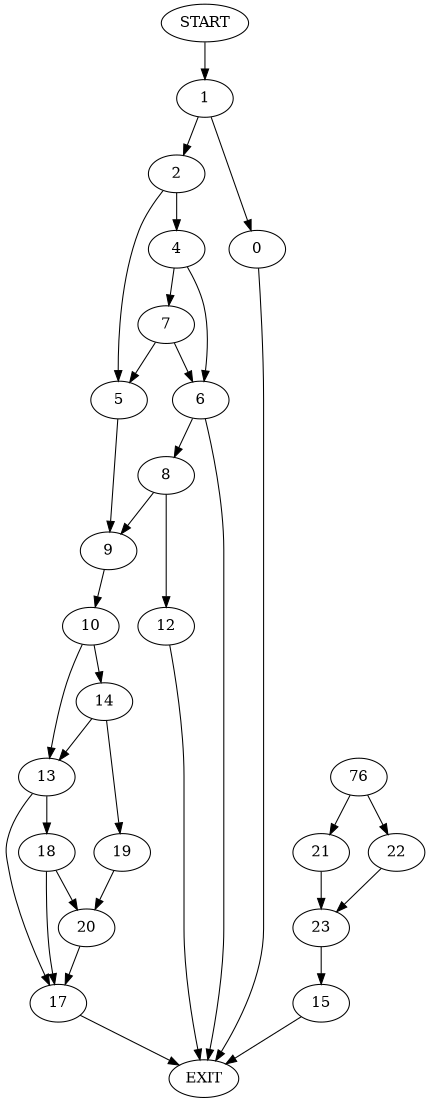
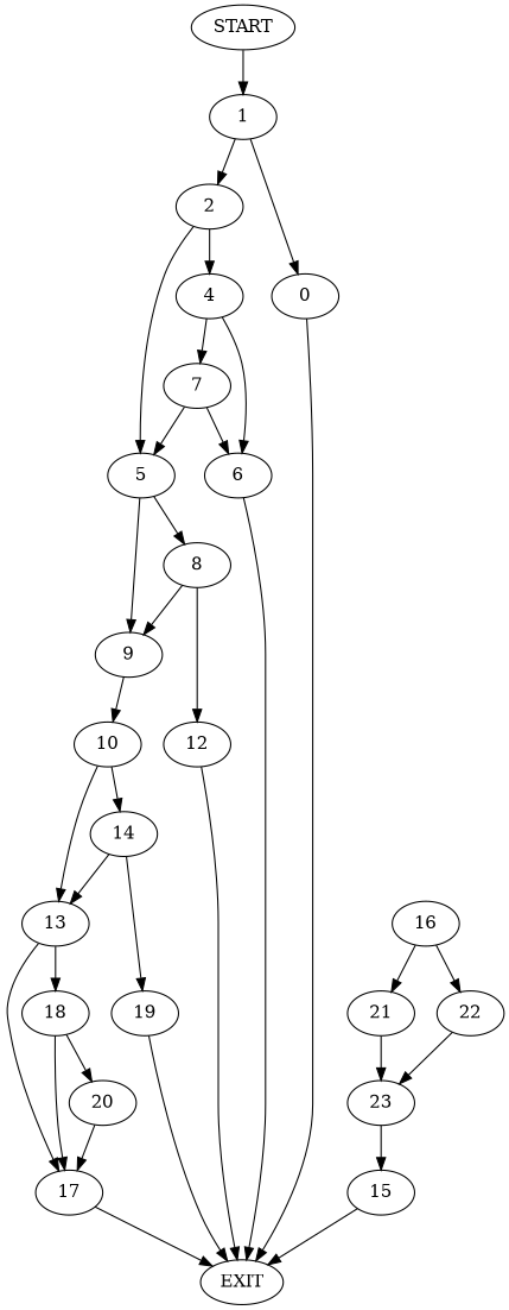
  digraph {
    n1 [label=START]
    1
    2
    n4 [label=0]
    n5 [label=EXIT]
    4
    5
    6
    7
    8
    9
    12
    10
    13
    14
    17
    18
    19
    15
-   16 [label=76]
+   16
    21
    22
    20
    23
    n1 -> 1
    1 -> 2
    1 -> n4
    2 -> 4
    2 -> 5
    n4 -> n5
    4 -> 6
    4 -> 7
-   6 -> 8
+   5 -> 8
    5 -> 9
    6 -> n5
    7 -> 5
    7 -> 6
    8 -> 9
    8 -> 12
    9 -> 10
    12 -> n5
    10 -> 13
    10 -> 14
    13 -> 17
    13 -> 18
    14 -> 13
    14 -> 19
    17 -> n5
    18 -> 17
    18 -> 20
-   19 -> 20
+   19 -> n5
    15 -> n5
    16 -> 21
    16 -> 22
    21 -> 23
    22 -> 23
    20 -> 17
    23 -> 15
  }
